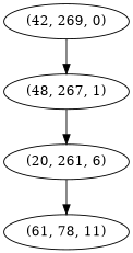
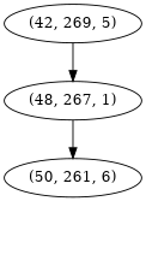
  digraph {
    n1 [label="(48, 267, 1)"]
-   "(42, 269, 0)"
-   "(50, 261, 6)" [label="(20, 261, 6)"]
-   "(61, 78, 11)"
+   "(42, 269, 0)" [label="(42, 269, 5)"]
+   "(50, 261, 6)"
    n1 -> "(50, 261, 6)"
    "(42, 269, 0)" -> n1
-   "(50, 261, 6)" -> "(61, 78, 11)"
  }
